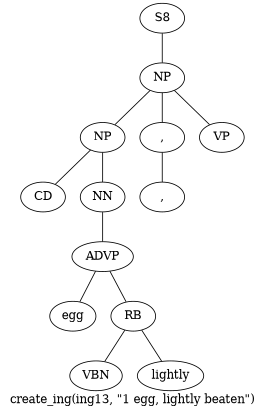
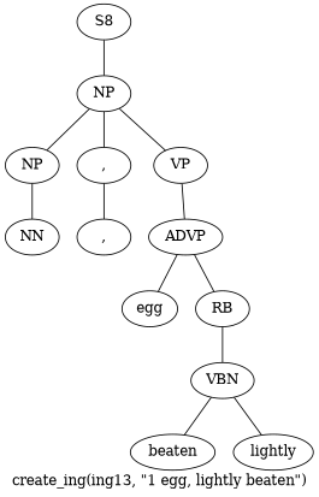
  graph {
    label="create_ing(ing13, \"1 egg, lightly beaten\")"
    n1 [label=S8]
    n2 [label=NP]
    n3 [label=NP]
    n4 [label=","]
    n5 [label=VP]
-   n6 [label=CD]
    n7 [label=NN]
    n8 [label=","]
    n9 [label=ADVP]
    n10 [label=egg]
    n11 [label=RB]
    n12 [label=VBN]
+   n13 [label=beaten]
    n14 [label=lightly]
    n1 -- n2
    n2 -- n3
    n2 -- n4
    n2 -- n5
-   n3 -- n6
    n3 -- n7
    n4 -- n8
-   n7 -- n9
+   n5 -- n9
    n9 -- n10
    n9 -- n11
    n11 -- n12
-   n11 -- n14
+   n12 -- n14
+   n12 -- n13
  }
